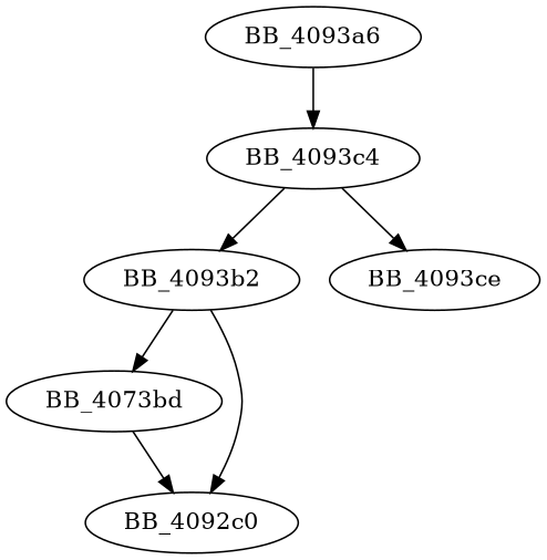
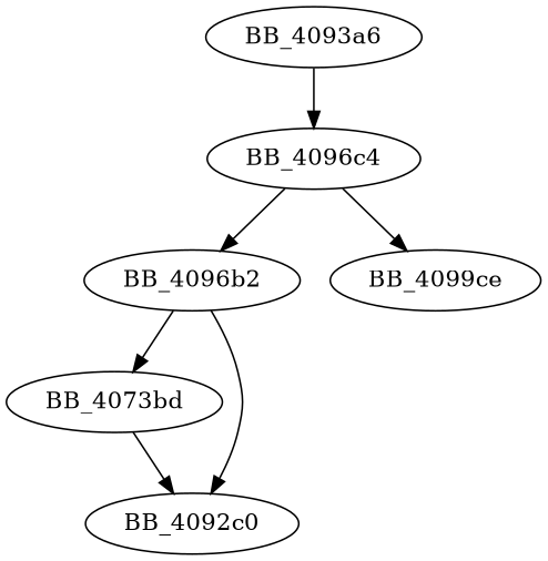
  digraph {
    BB_4093a6
-   BB_4093c4
+   BB_4093c4 [label=BB_4096c4]
    n3 [label=BB_4073bd]
-   BB_4093b2
+   BB_4093b2 [label=BB_4096b2]
    n5 [label=BB_4092c0]
-   BB_4093ce
+   BB_4093ce [label=BB_4099ce]
    BB_4093a6 -> BB_4093c4
    BB_4093c4 -> BB_4093b2
    BB_4093c4 -> BB_4093ce
    n3 -> n5
    BB_4093b2 -> n3
    BB_4093b2 -> n5
  }
